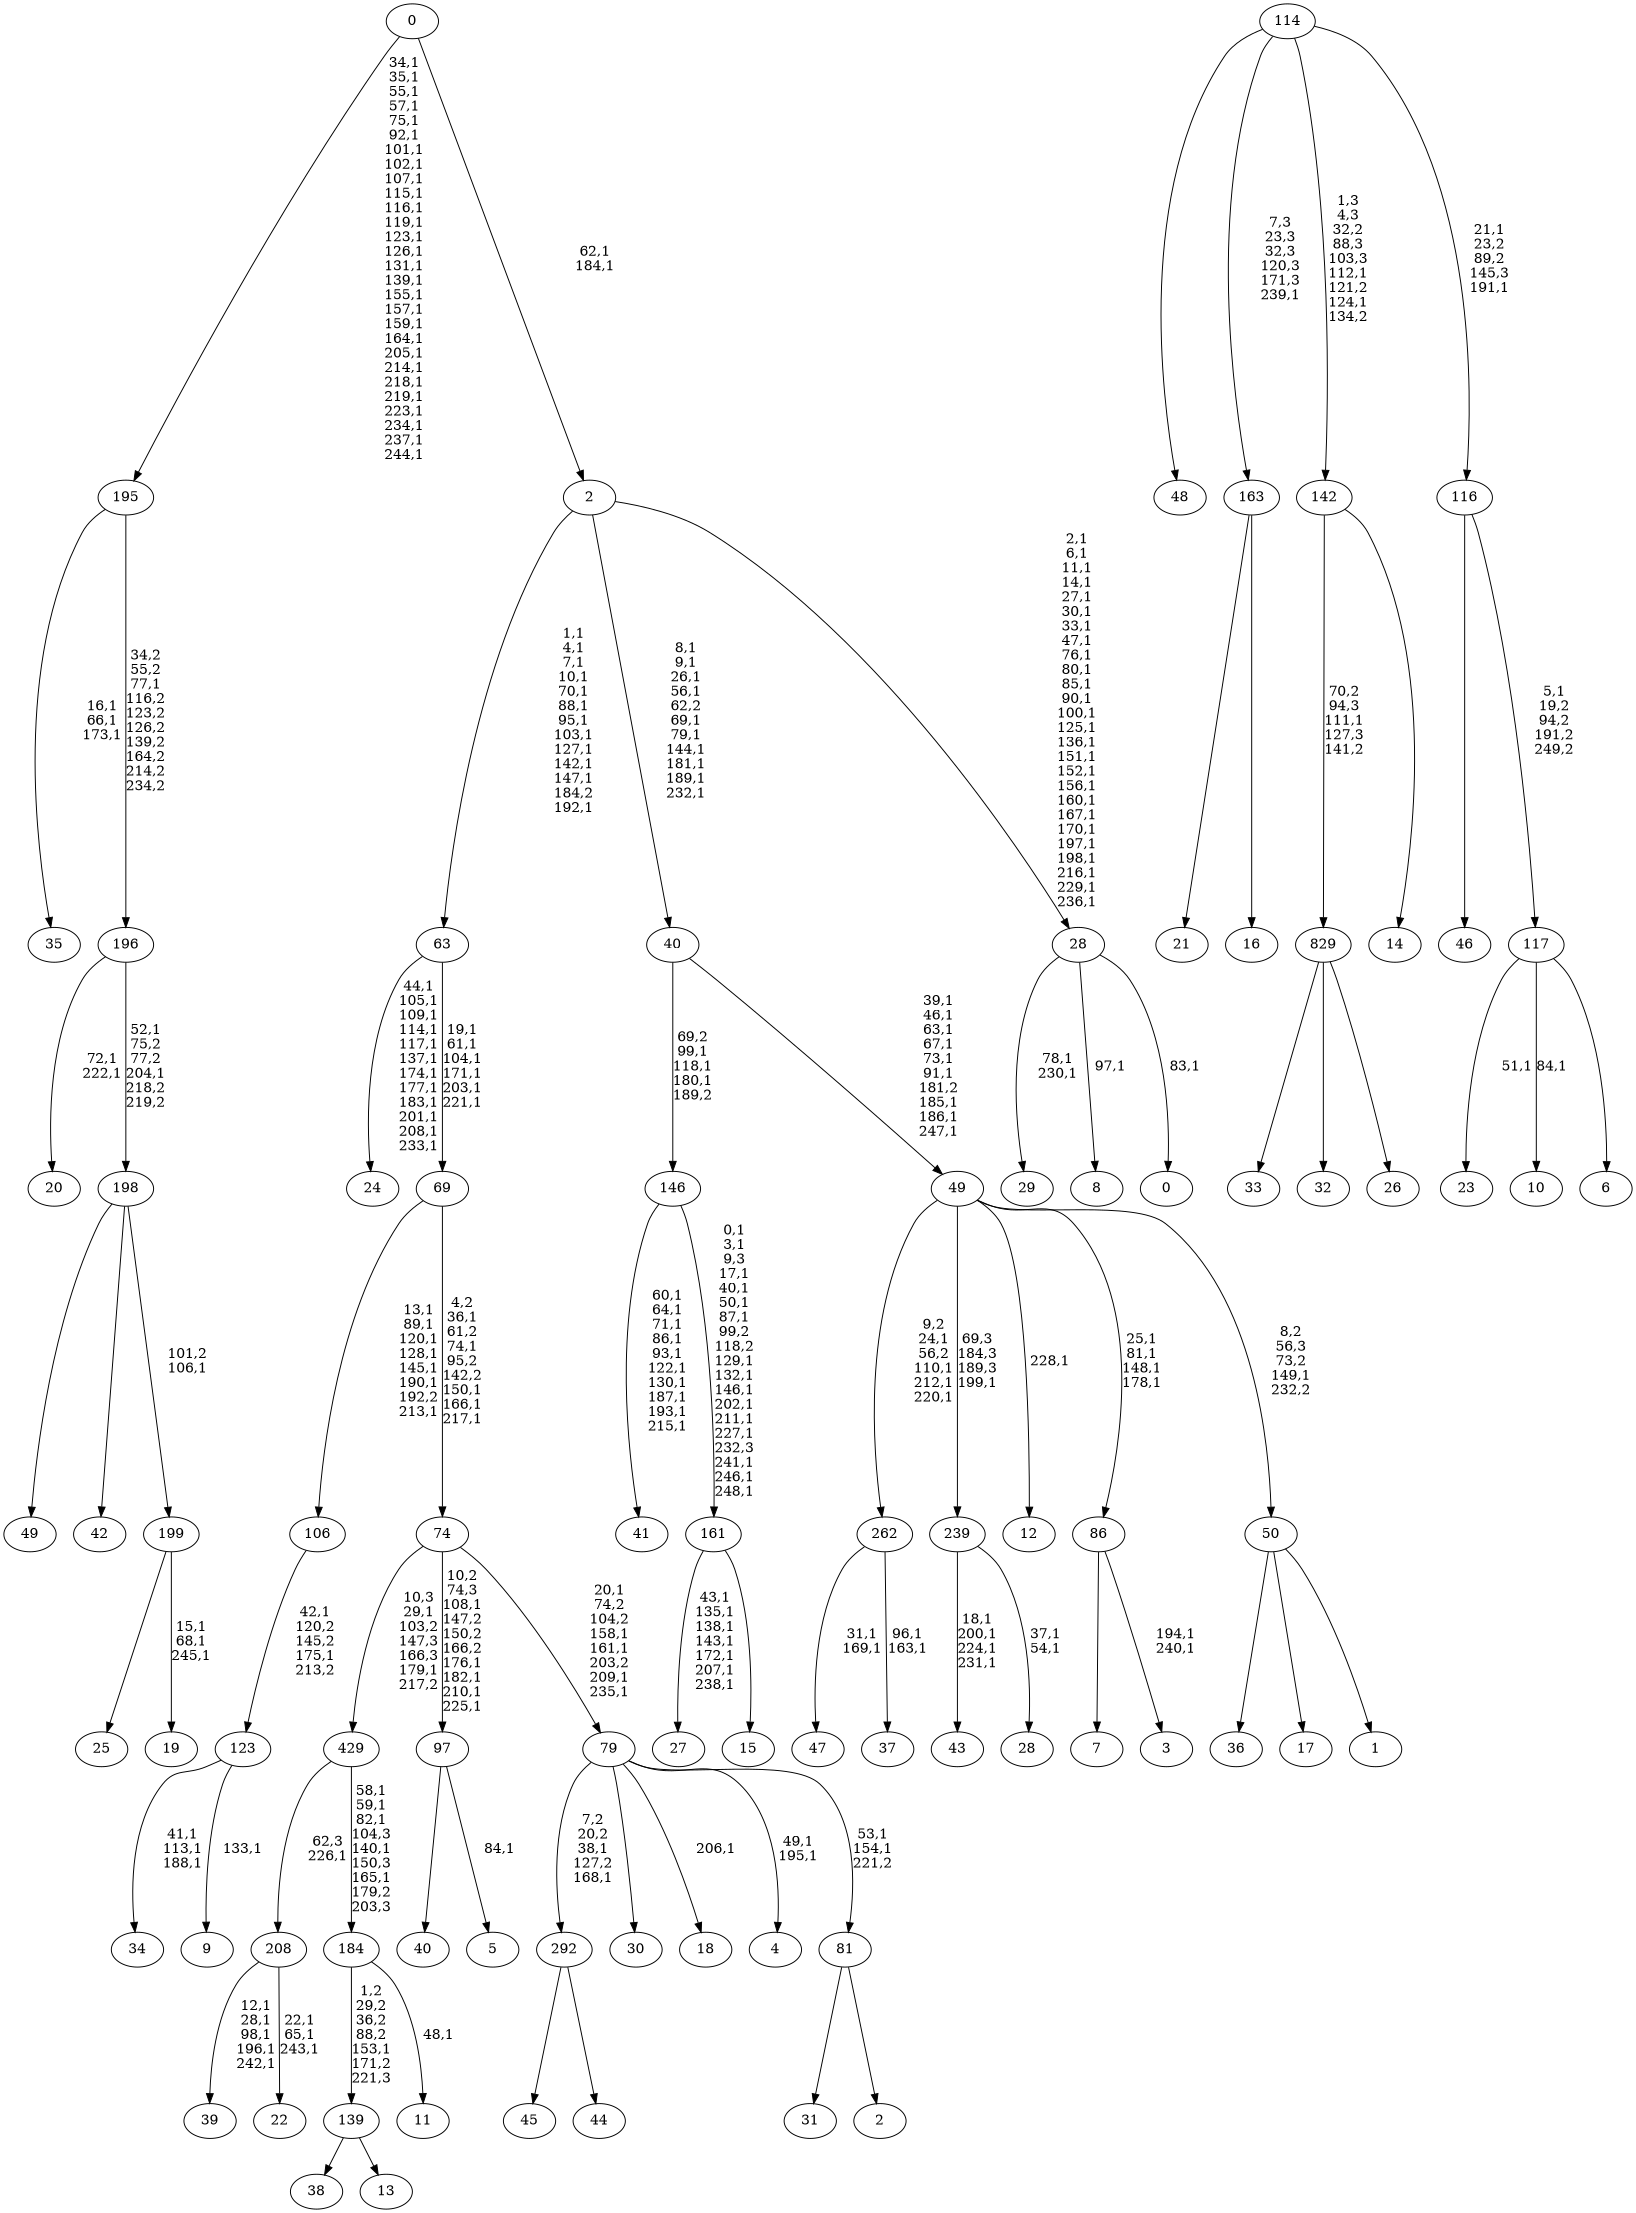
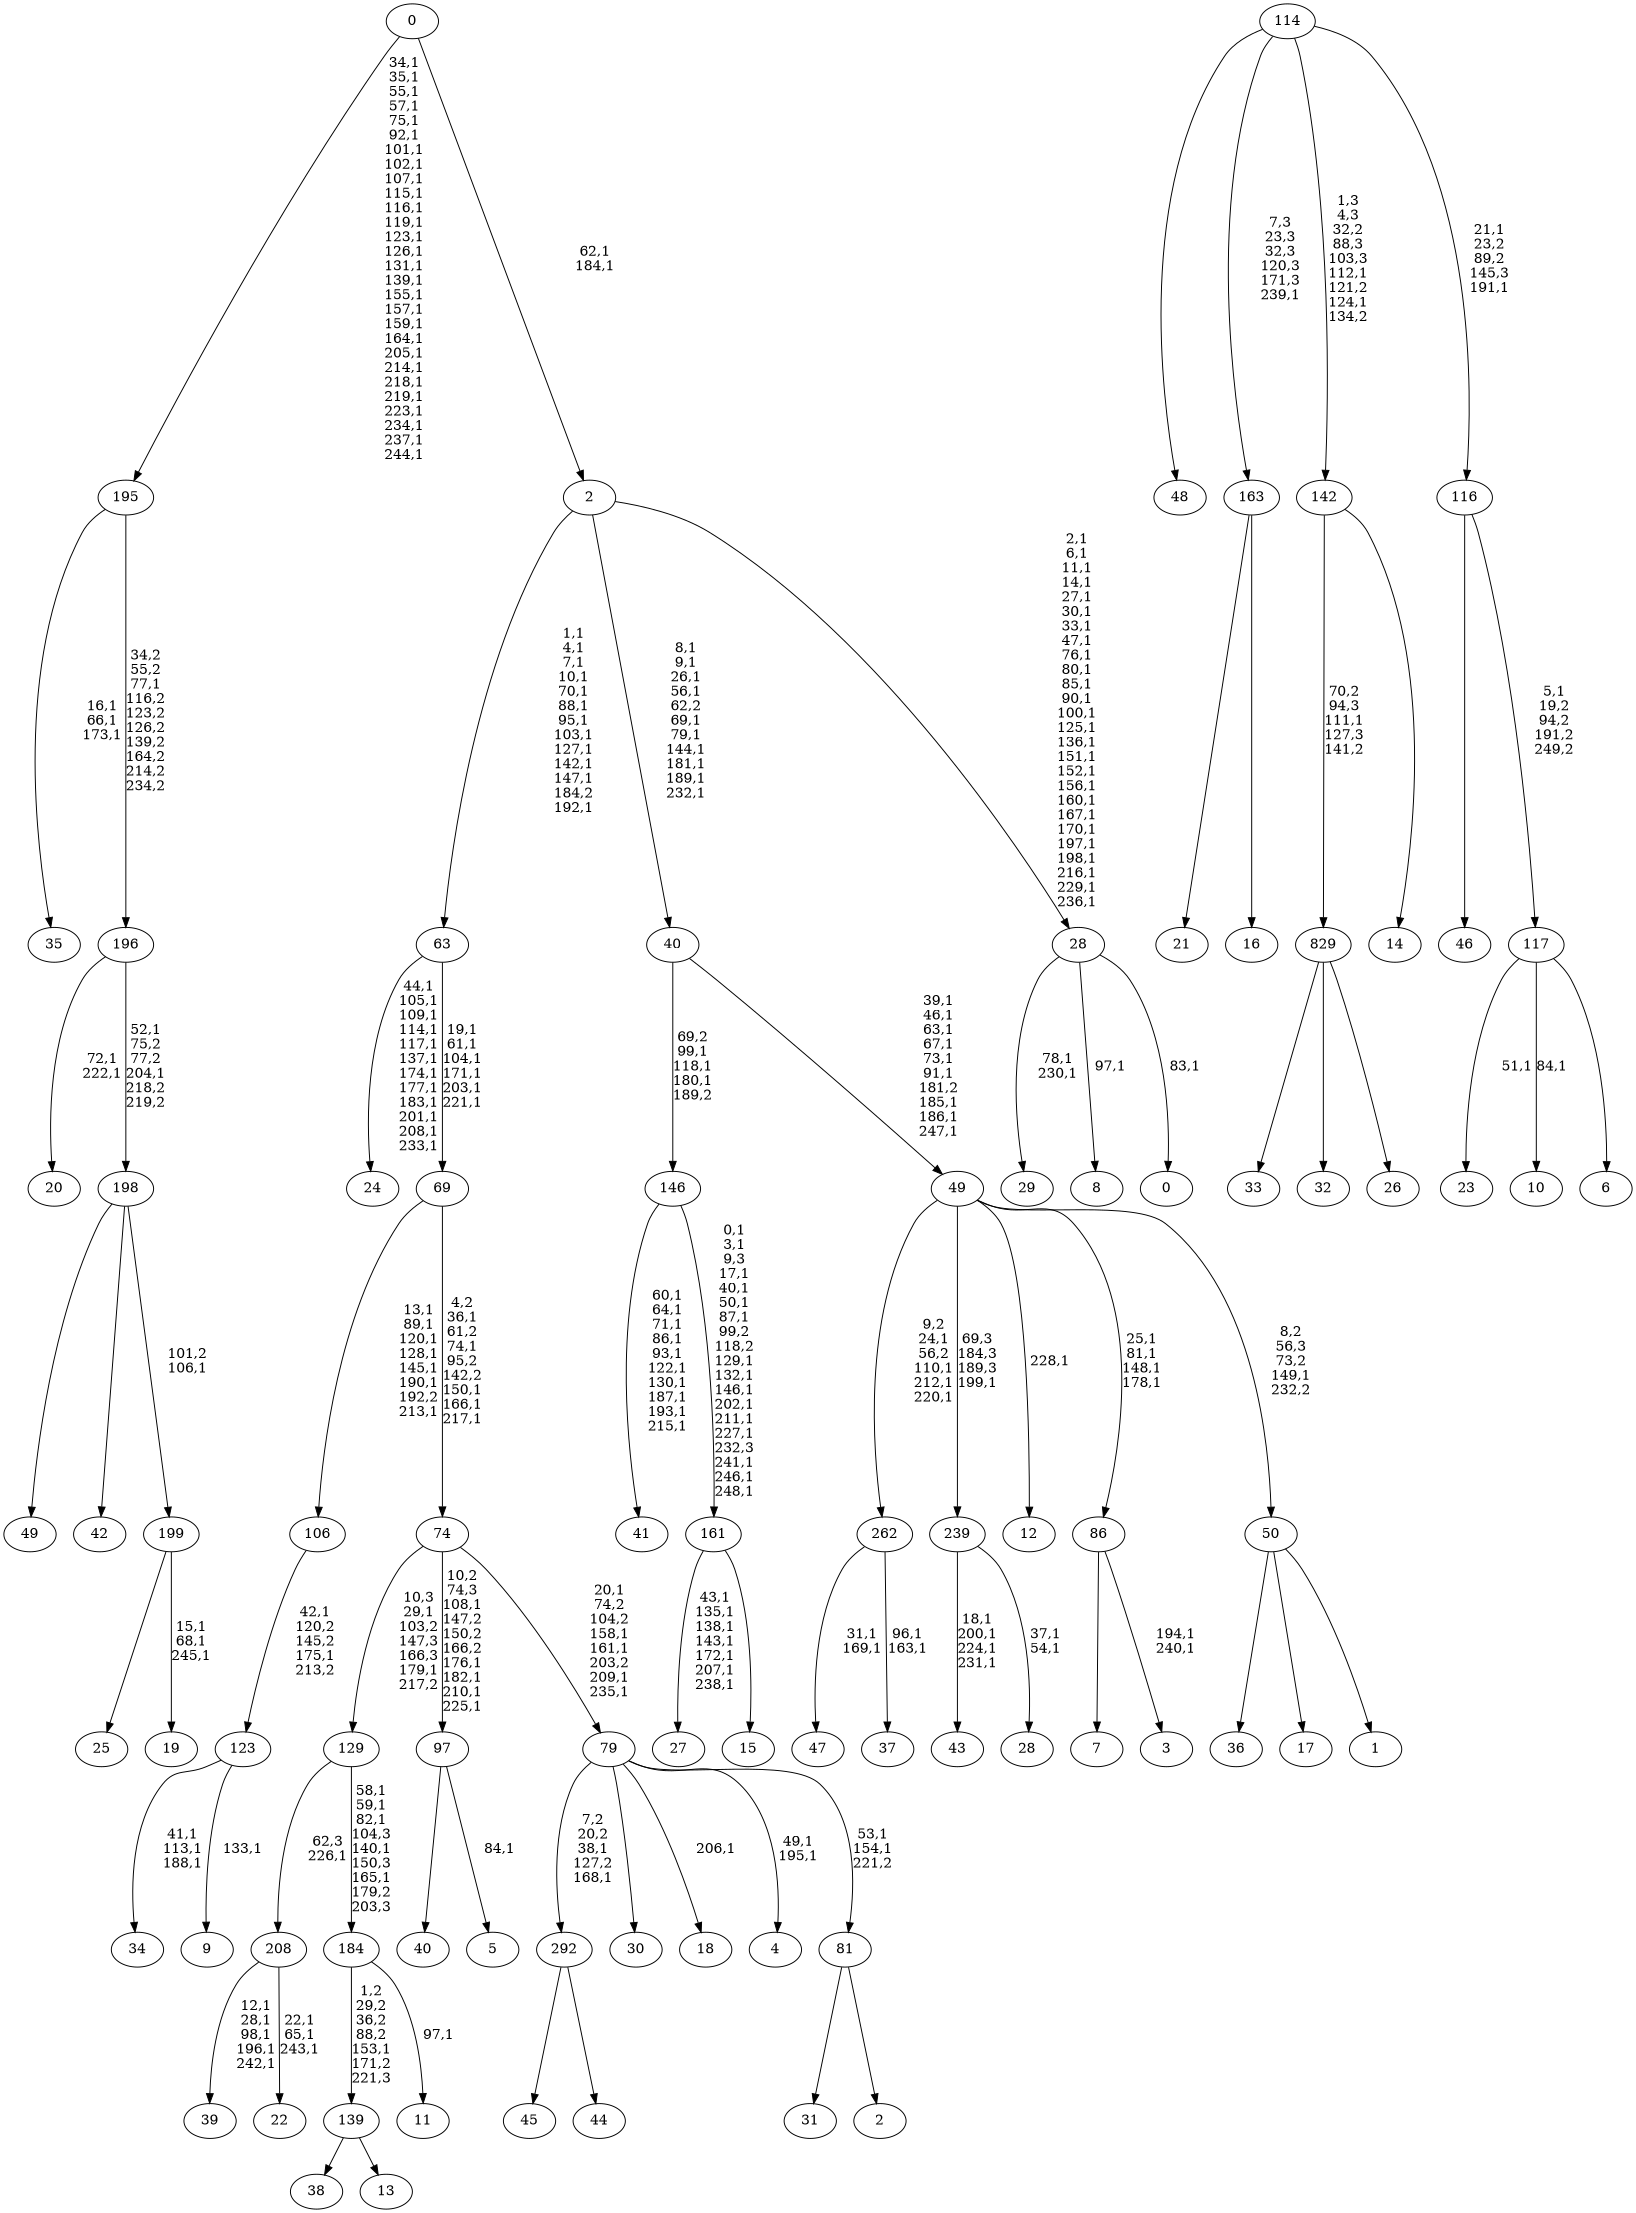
  digraph {
    n1 [label=49]
    n2 [label=48]
    n3 [label=47]
    n4 [label=46]
    n5 [label=45]
    n6 [label=44]
    292
    n8 [label=43]
    n9 [label=42]
    n10 [label=41]
    n11 [label=40]
    n12 [label=39]
    n13 [label=38]
    n14 [label=37]
    262
    n16 [label=36]
    n17 [label=35]
    n18 [label=34]
    n19 [label=33]
    n20 [label=32]
    n21 [label=31]
    n22 [label=30]
    n23 [label=29]
    n24 [label=28]
    239
    n26 [label=27]
    n27 [label=26]
    n28 [label=829]
    n29 [label=25]
    n30 [label=24]
    n31 [label=23]
    n32 [label=22]
    208
    n34 [label=21]
    n35 [label=20]
    n36 [label=19]
    199
    198
    196
    195
    n41 [label=18]
    n42 [label=17]
    n43 [label=16]
    163
    n45 [label=15]
    161
    146
    n48 [label=14]
    142
    n50 [label=13]
    139
    n52 [label=12]
    n53 [label=11]
    n54 [label=184]
-   129 [label=429]
+   129
    n56 [label=10]
    n57 [label=9]
    123
    n59 [label=8]
    n60 [label=7]
    n61 [label=6]
    117
    116
    114
    106
    n66 [label=5]
    97
    n68 [label=4]
    n69 [label=3]
    86
    n71 [label=2]
    81
    79
    74
    69
    63
    n77 [label=1]
    50
    49
    40
    n81 [label=0]
    28
    2
    0
    292 -> n5
    292 -> n6
    262 -> n3 [label="31,1\n169,1"]
    262 -> n14 [label="96,1\n163,1"]
    239 -> n8 [label="18,1\n200,1\n224,1\n231,1"]
    239 -> n24 [label="37,1\n54,1"]
    n28 -> n19
    n28 -> n20
    n28 -> n27
    208 -> n12 [label="12,1\n28,1\n98,1\n196,1\n242,1"]
    208 -> n32 [label="22,1\n65,1\n243,1"]
    199 -> n29
    199 -> n36 [label="15,1\n68,1\n245,1"]
    198 -> n1
    198 -> n9
    198 -> 199 [label="101,2\n106,1"]
    196 -> n35 [label="72,1\n222,1"]
    196 -> 198 [label="52,1\n75,2\n77,2\n204,1\n218,2\n219,2"]
    195 -> n17 [label="16,1\n66,1\n173,1"]
    195 -> 196 [label="34,2\n55,2\n77,1\n116,2\n123,2\n126,2\n139,2\n164,2\n214,2\n234,2"]
    163 -> n34
    163 -> n43
    161 -> n26 [label="43,1\n135,1\n138,1\n143,1\n172,1\n207,1\n238,1"]
    161 -> n45
    146 -> n10 [label="60,1\n64,1\n71,1\n86,1\n93,1\n122,1\n130,1\n187,1\n193,1\n215,1"]
    146 -> 161 [label="0,1\n3,1\n9,3\n17,1\n40,1\n50,1\n87,1\n99,2\n118,2\n129,1\n132,1\n146,1\n202,1\n211,1\n227,1\n232,3\n241,1\n246,1\n248,1"]
    142 -> n28 [label="70,2\n94,3\n111,1\n127,3\n141,2"]
    142 -> n48
    139 -> n13
    139 -> n50
    n54 -> 139 [label="1,2\n29,2\n36,2\n88,2\n153,1\n171,2\n221,3"]
-   n54 -> n53 [label="48,1"]
+   n54 -> n53 [label="97,1"]
    129 -> 208 [label="62,3\n226,1"]
    129 -> n54 [label="58,1\n59,1\n82,1\n104,3\n140,1\n150,3\n165,1\n179,2\n203,3"]
    123 -> n18 [label="41,1\n113,1\n188,1"]
    123 -> n57 [label="133,1"]
    117 -> n31 [label="51,1"]
    117 -> n56 [label="84,1"]
    117 -> n61
    116 -> n4
    116 -> 117 [label="5,1\n19,2\n94,2\n191,2\n249,2"]
    114 -> n2
    114 -> 163 [label="7,3\n23,3\n32,3\n120,3\n171,3\n239,1"]
    114 -> 142 [label="1,3\n4,3\n32,2\n88,3\n103,3\n112,1\n121,2\n124,1\n134,2"]
    114 -> 116 [label="21,1\n23,2\n89,2\n145,3\n191,1"]
    106 -> 123 [label="42,1\n120,2\n145,2\n175,1\n213,2"]
    97 -> n11
    97 -> n66 [label="84,1"]
    86 -> n60
    86 -> n69 [label="194,1\n240,1"]
    81 -> n21
    81 -> n71
    79 -> 292 [label="7,2\n20,2\n38,1\n127,2\n168,1"]
    79 -> n22
    79 -> n41 [label="206,1"]
    79 -> n68 [label="49,1\n195,1"]
    79 -> 81 [label="53,1\n154,1\n221,2"]
    74 -> 129 [label="10,3\n29,1\n103,2\n147,3\n166,3\n179,1\n217,2"]
    74 -> 97 [label="10,2\n74,3\n108,1\n147,2\n150,2\n166,2\n176,1\n182,1\n210,1\n225,1"]
    74 -> 79 [label="20,1\n74,2\n104,2\n158,1\n161,1\n203,2\n209,1\n235,1"]
    69 -> 106 [label="13,1\n89,1\n120,1\n128,1\n145,1\n190,1\n192,2\n213,1"]
    69 -> 74 [label="4,2\n36,1\n61,2\n74,1\n95,2\n142,2\n150,1\n166,1\n217,1"]
    63 -> n30 [label="44,1\n105,1\n109,1\n114,1\n117,1\n137,1\n174,1\n177,1\n183,1\n201,1\n208,1\n233,1"]
    63 -> 69 [label="19,1\n61,1\n104,1\n171,1\n203,1\n221,1"]
    50 -> n16
    50 -> n42
    50 -> n77
    49 -> 262 [label="9,2\n24,1\n56,2\n110,1\n212,1\n220,1"]
    49 -> 239 [label="69,3\n184,3\n189,3\n199,1"]
    49 -> n52 [label="228,1"]
    49 -> 86 [label="25,1\n81,1\n148,1\n178,1"]
    49 -> 50 [label="8,2\n56,3\n73,2\n149,1\n232,2"]
    40 -> 146 [label="69,2\n99,1\n118,1\n180,1\n189,2"]
    40 -> 49 [label="39,1\n46,1\n63,1\n67,1\n73,1\n91,1\n181,2\n185,1\n186,1\n247,1"]
    28 -> n23 [label="78,1\n230,1"]
    28 -> n59 [label="97,1"]
    28 -> n81 [label="83,1"]
    2 -> 63 [label="1,1\n4,1\n7,1\n10,1\n70,1\n88,1\n95,1\n103,1\n127,1\n142,1\n147,1\n184,2\n192,1"]
    2 -> 40 [label="8,1\n9,1\n26,1\n56,1\n62,2\n69,1\n79,1\n144,1\n181,1\n189,1\n232,1"]
    2 -> 28 [label="2,1\n6,1\n11,1\n14,1\n27,1\n30,1\n33,1\n47,1\n76,1\n80,1\n85,1\n90,1\n100,1\n125,1\n136,1\n151,1\n152,1\n156,1\n160,1\n167,1\n170,1\n197,1\n198,1\n216,1\n229,1\n236,1"]
    0 -> 195 [label="34,1\n35,1\n55,1\n57,1\n75,1\n92,1\n101,1\n102,1\n107,1\n115,1\n116,1\n119,1\n123,1\n126,1\n131,1\n139,1\n155,1\n157,1\n159,1\n164,1\n205,1\n214,1\n218,1\n219,1\n223,1\n234,1\n237,1\n244,1"]
    0 -> 2 [label="62,1\n184,1"]
  }
